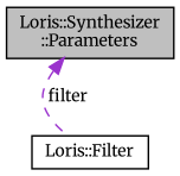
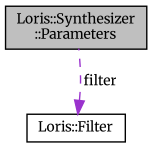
  digraph {
    fontname=Merriweather
    node [color=black fontname=Merriweather fontsize=10 shape=record style=filled]
    n1 [fillcolor=grey75 fontcolor=black height=0.2 label="Loris::Synthesizer\l::Parameters" width=0.4]
    n2 [fillcolor=white height=0.2 label="Loris::Filter" width=0.4]
-   n1 -> n2 [color=darkorchid3 dir=back fontname=Merriweather fontsize=10 label=" filter" labelfontname=Helvetica labelfontsize=10 style=dashed]
+   n2 -> n1 [color=darkorchid3 dir=back fontname=Merriweather fontsize=10 label=" filter" labelfontname=Helvetica labelfontsize=10 style=dashed]
  }
